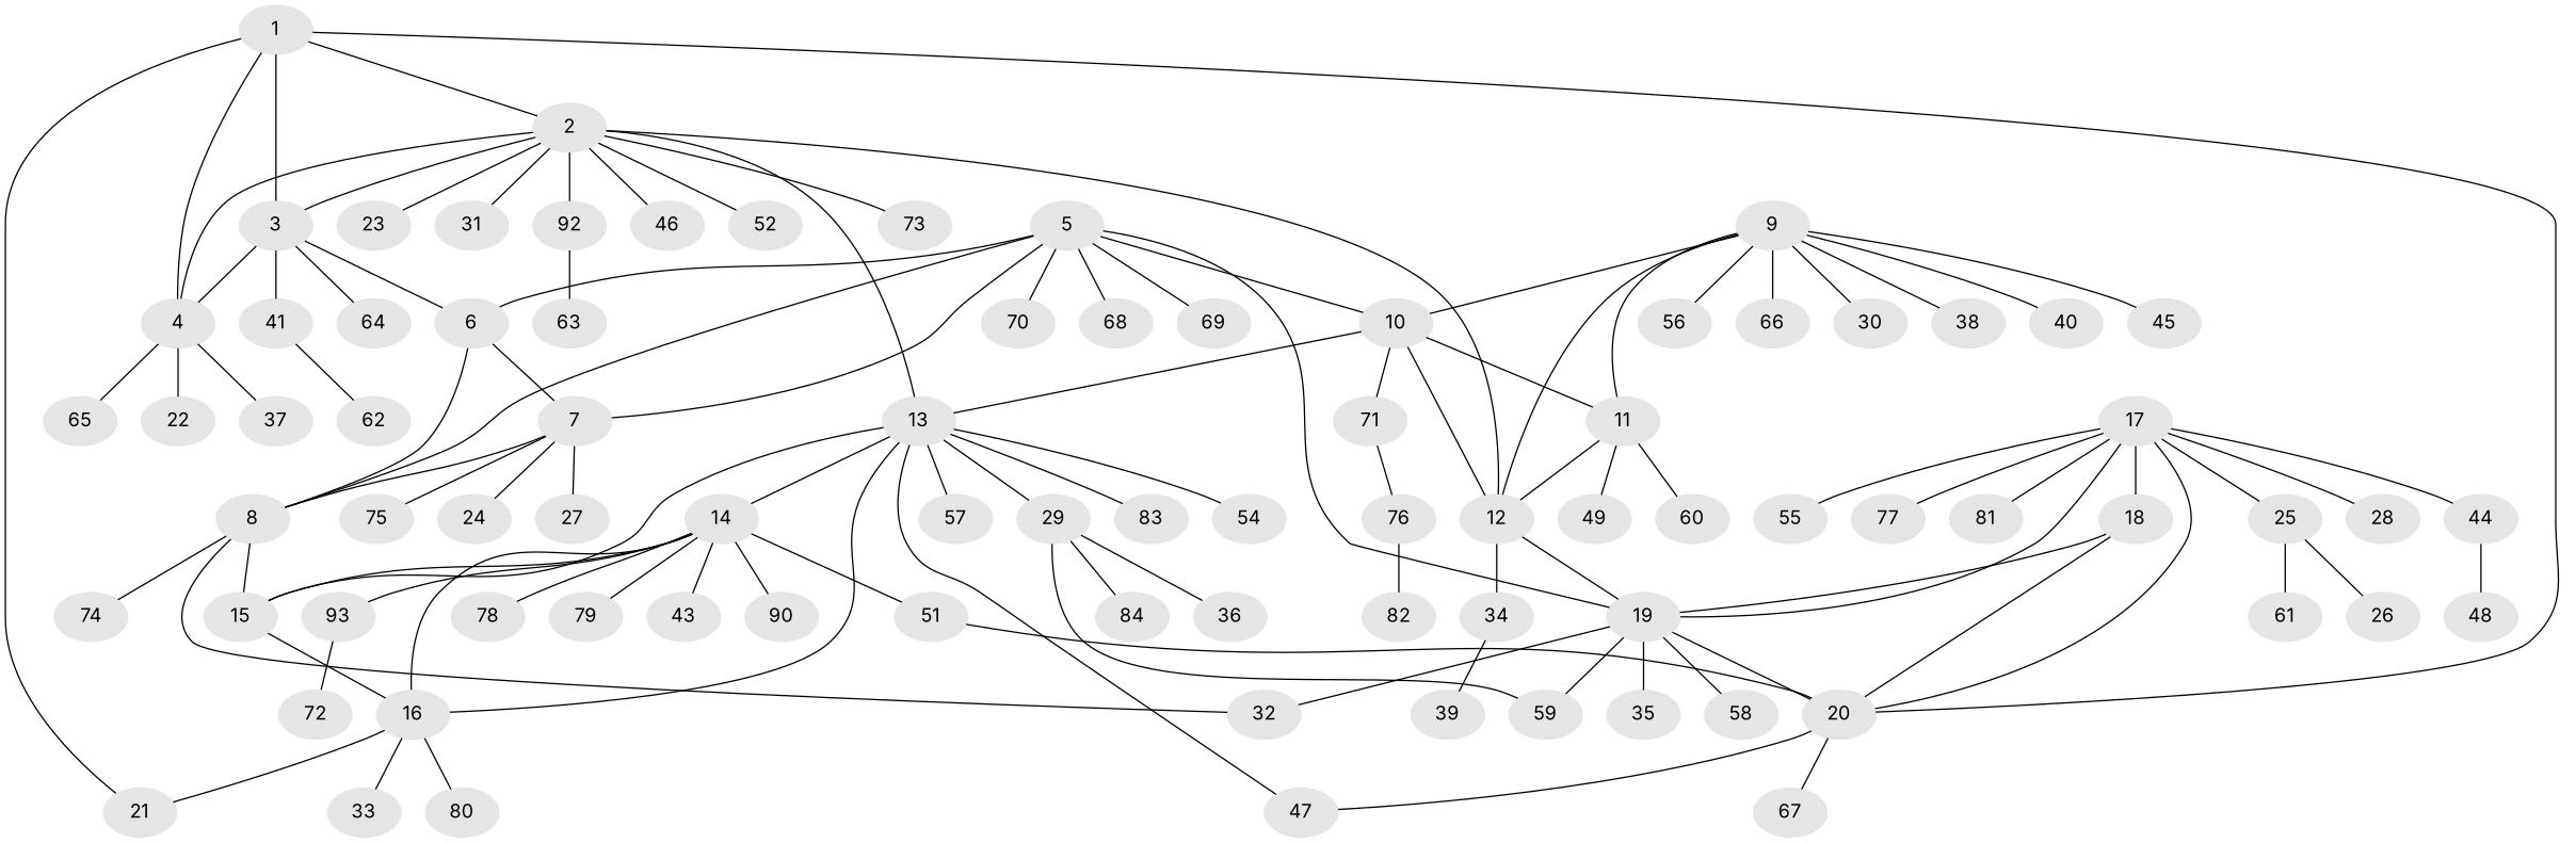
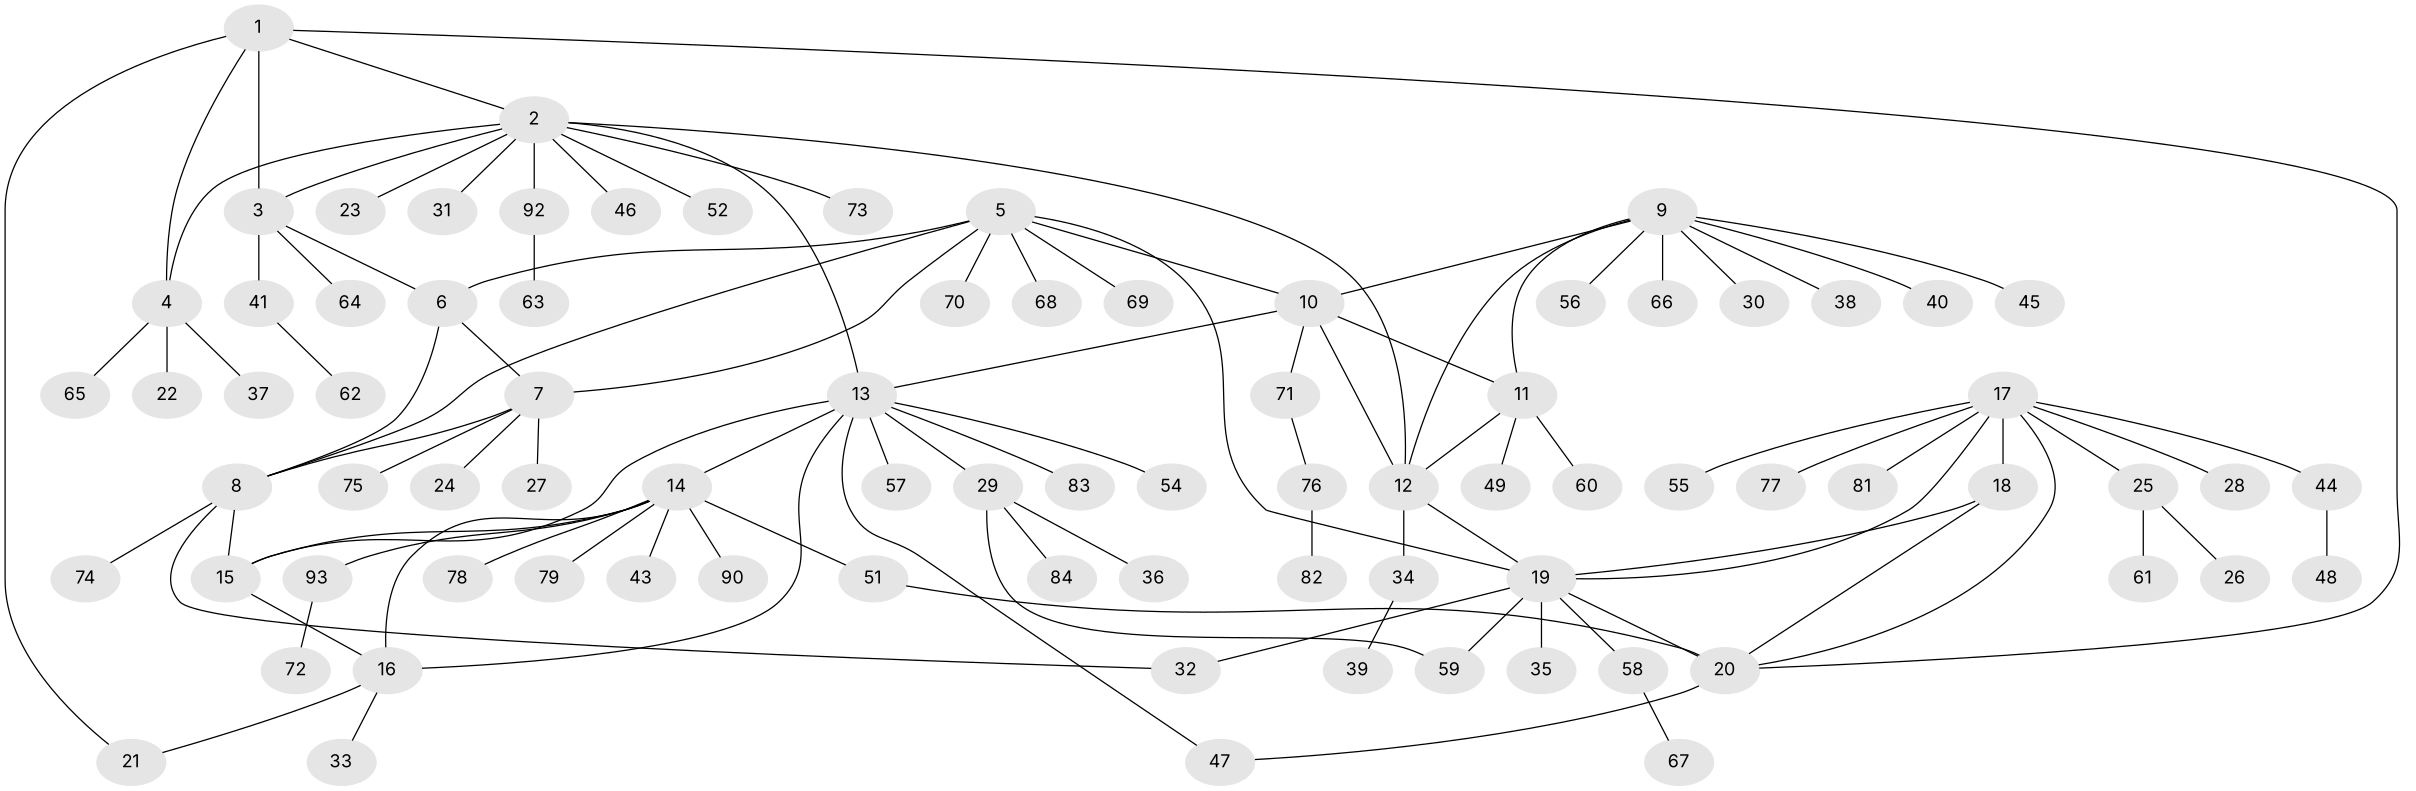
  graph {
    fontname=Inter
    node [color=gray90 fontname=Inter style=filled]
    edge [fontname=Inter]
    1
    2
    3
    4
    20
    21
    12
    13
    23
    31
    n11 [label=92]
    46
    52
    73
    6
    41
    64
    22
    37
    65
    47
    67
    19
    34
    15
    14
    16
    29
    54
    57
    83
    63
    7
    8
    62
    5
    10
    68
    69
    70
    24
    27
    75
    32
    74
    11
    71
    35
    58
    59
    9
    30
    38
    40
    45
    56
    66
    49
    60
    76
    39
    43
    n63 [label=90]
    51
    n65 [label=93]
    78
    79
    33
-   80
    36
    84
    72
    17
    18
    25
    28
    44
    55
    77
    81
    26
    61
    48
    82
    1 -- 2
    1 -- 3
    1 -- 4
    1 -- 20
    1 -- 21
    2 -- 3
    2 -- 4
    2 -- 12
    2 -- 13
    2 -- 23
    2 -- 31
    2 -- n11
    2 -- 46
    2 -- 52
    2 -- 73
-   3 -- 4
    3 -- 6
    3 -- 41
    3 -- 64
    4 -- 22
    4 -- 37
    4 -- 65
    20 -- 47
-   20 -- 67
+   58 -- 67
    12 -- 19
    12 -- 34
    13 -- 47
    13 -- 15
    13 -- 14
    13 -- 16
    13 -- 29
    13 -- 54
    13 -- 57
    13 -- 83
    n11 -- 63
    6 -- 7
    6 -- 8
    41 -- 62
    19 -- 20
    19 -- 32
    19 -- 35
    19 -- 58
    19 -- 59
    34 -- 39
    15 -- 16
    14 -- 15
    14 -- 16
    14 -- 43
    14 -- n63
    14 -- 51
    14 -- n65
    14 -- 78
    14 -- 79
    16 -- 21
    16 -- 33
-   16 -- 80
    29 -- 59
    29 -- 36
    29 -- 84
    7 -- 8
    7 -- 24
    7 -- 27
    7 -- 75
    8 -- 15
    8 -- 32
    8 -- 74
    5 -- 6
    5 -- 19
    5 -- 7
    5 -- 8
    5 -- 10
    5 -- 68
    5 -- 69
    5 -- 70
    10 -- 12
    10 -- 13
    10 -- 11
    10 -- 71
    11 -- 12
    11 -- 49
    11 -- 60
    71 -- 76
    9 -- 12
    9 -- 10
    9 -- 11
    9 -- 30
    9 -- 38
    9 -- 40
    9 -- 45
    9 -- 56
    9 -- 66
    76 -- 82
    51 -- 20
    n65 -- 72
    17 -- 20
    17 -- 19
    17 -- 18
    17 -- 25
    17 -- 28
    17 -- 44
    17 -- 55
    17 -- 77
    17 -- 81
    18 -- 20
    18 -- 19
    25 -- 26
    25 -- 61
    44 -- 48
  }
